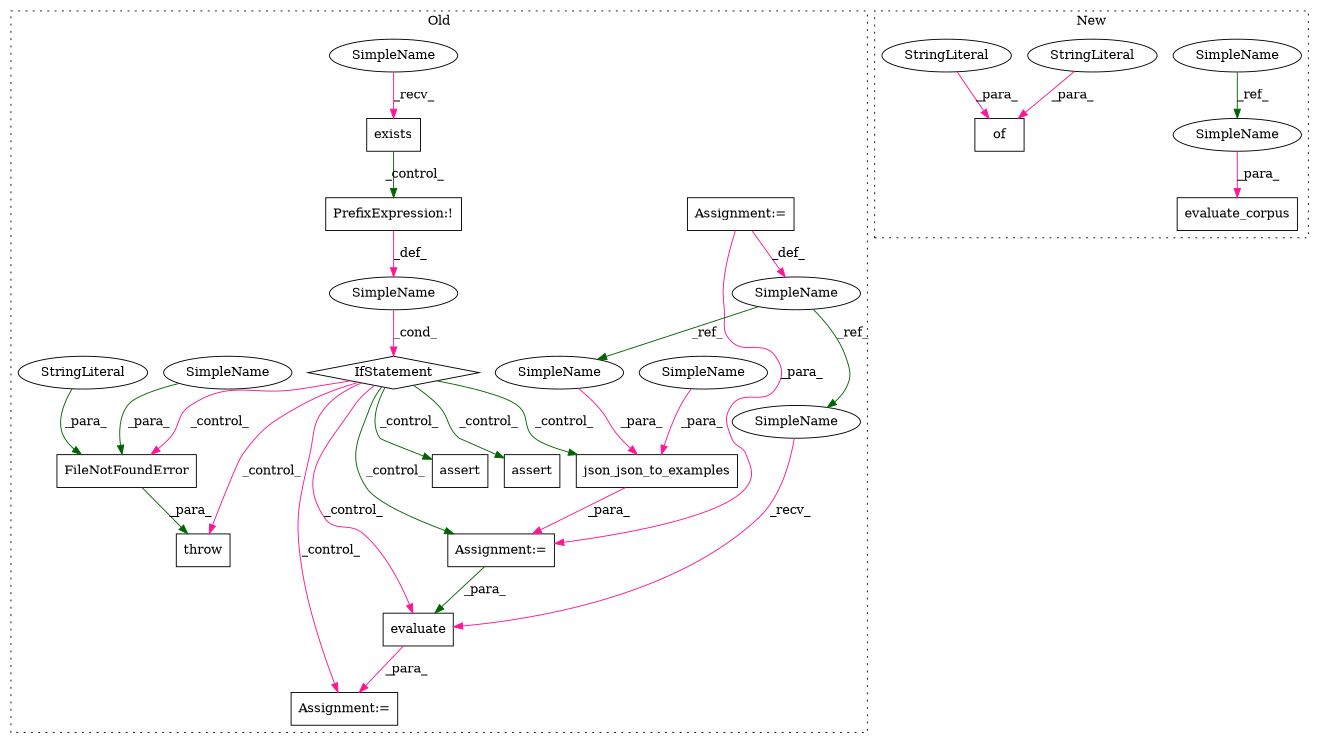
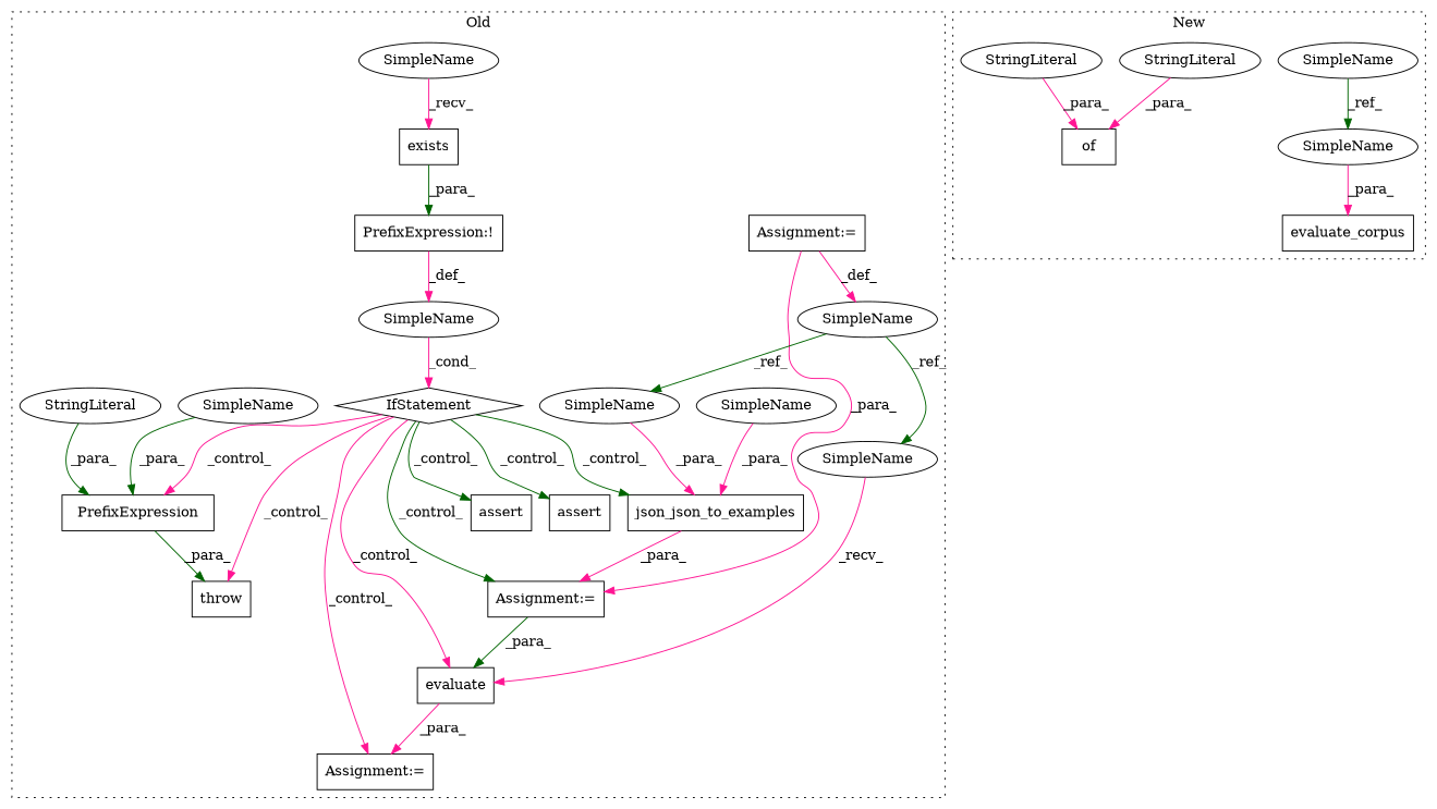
  digraph {
    node [a=42 l=9 s=324 shape=box]
    edge [color=deeppink]
    n1 [a=32 l=8 label=exists s=478]
    n2 [a=25 l="4,2" label=IfStatement s="463,486" shape=diamond]
    n3 [a=7 l=1 label="Assignment:=" s=623]
    n4 [label=SimpleName shape=ellipse l="" s=""]
    n5 [a=7 l=3 label="Assignment:="]
    n6 [a=6 l=7 label=assert s=700]
    n7 [a=38 l=1 label="PrefixExpression:!" s=467]
    n8 [a=53 l=6 label=throw s=496]
-   n9 [a=32 l="18,1" label=FileNotFoundError s="502,553"]
+   n9 [a=32 l="18,1" label=PrefixExpression s="502,553"]
    n10 [a=32 l="22,1" label=json_json_to_examples s="575,610"]
    n11 [l=3 label=SimpleName shape=ellipse]
    n12 [a=32 l="9,1" label=evaluate s="628,645"]
    n13 [a=45 l=23 label=StringLiteral s=520 shape=ellipse]
    n14 [a=7 l=1 label="Assignment:=" s=574]
    n15 [a=6 l=7 label=assert s=652]
    n16 [label=SimpleName s=468 shape=ellipse]
    n17 [label=SimpleName s=597 shape=ellipse]
    n18 [label=SimpleName s=544 shape=ellipse]
    n19 [l=3 label=SimpleName s=624 shape=ellipse]
    n20 [l=3 label=SimpleName s=607 shape=ellipse]
    n21 [a=32 l="3,1" label=of s="444,494"]
    n22 [a=45 label=StringLiteral s=447 shape=ellipse]
    n23 [a=32 l="16,1" label=evaluate_corpus s="410,495"]
    n24 [label=SimpleName s=366 shape=ellipse]
    n25 [a=45 label=StringLiteral s=471 shape=ellipse]
    n26 [label=SimpleName s=430 shape=ellipse]
    subgraph cluster_1 {
      label=Old
      style=dotted
      n1
      n2
      n3
      n4
      n5
      n6
      n7
      n8
      n9
      n10
      n11
      n12
      n13
      n14
      n15
      n16
      n17
      n18
      n19
      n20
    }
    subgraph cluster_2 {
      label=New
      style=dotted
      n21
      n22
      n23
      n24
      n25
      n26
    }
-   n1 -> n7 [color=darkgreen label=_control_]
+   n1 -> n7 [color=darkgreen label=_para_]
    n2 -> n3 [label=_control_]
    n2 -> n6 [color=darkgreen label=_control_]
    n2 -> n8 [label=_control_]
    n2 -> n9 [label=_control_]
    n2 -> n10 [color=darkgreen label=_control_]
    n2 -> n12 [label=_control_]
    n2 -> n14 [color=darkgreen label=_control_]
    n2 -> n15 [color=darkgreen label=_control_]
    n4 -> n2 [label=_cond_]
    n5 -> n11 [label=_def_]
    n5 -> n14 [label=_para_]
    n7 -> n4 [label=_def_]
    n9 -> n8 [color=darkgreen label=_para_]
    n10 -> n14 [label=_para_]
    n11 -> n19 [color=darkgreen label=_ref_]
    n11 -> n20 [color=darkgreen label=_ref_]
    n12 -> n3 [label=_para_]
    n13 -> n9 [color=darkgreen label=_para_]
    n14 -> n12 [color=darkgreen label=_para_]
    n16 -> n1 [label=_recv_]
    n17 -> n10 [label=_para_]
    n18 -> n9 [color=darkgreen label=_para_]
    n19 -> n12 [label=_recv_]
    n20 -> n10 [label=_para_]
    n22 -> n21 [label=_para_]
    n24 -> n26 [color=darkgreen label=_ref_]
    n25 -> n21 [label=_para_]
    n26 -> n23 [label=_para_]
  }
